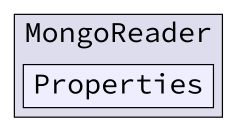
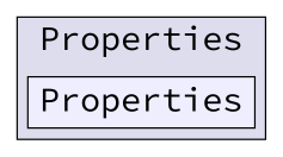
  digraph {
    compound=true
    fontname="Source Code Pro"
    n1 [fillcolor="#eeeeff" fontname="Source Code Pro" fontsize=24 label=Properties pencolor=black shape=box style=filled]
    subgraph cluster_1 {
      bgcolor="#ddddee"
      fontsize=24
-     label=MongoReader
+     label=Properties
      pencolor=black
      n1
    }
  }
